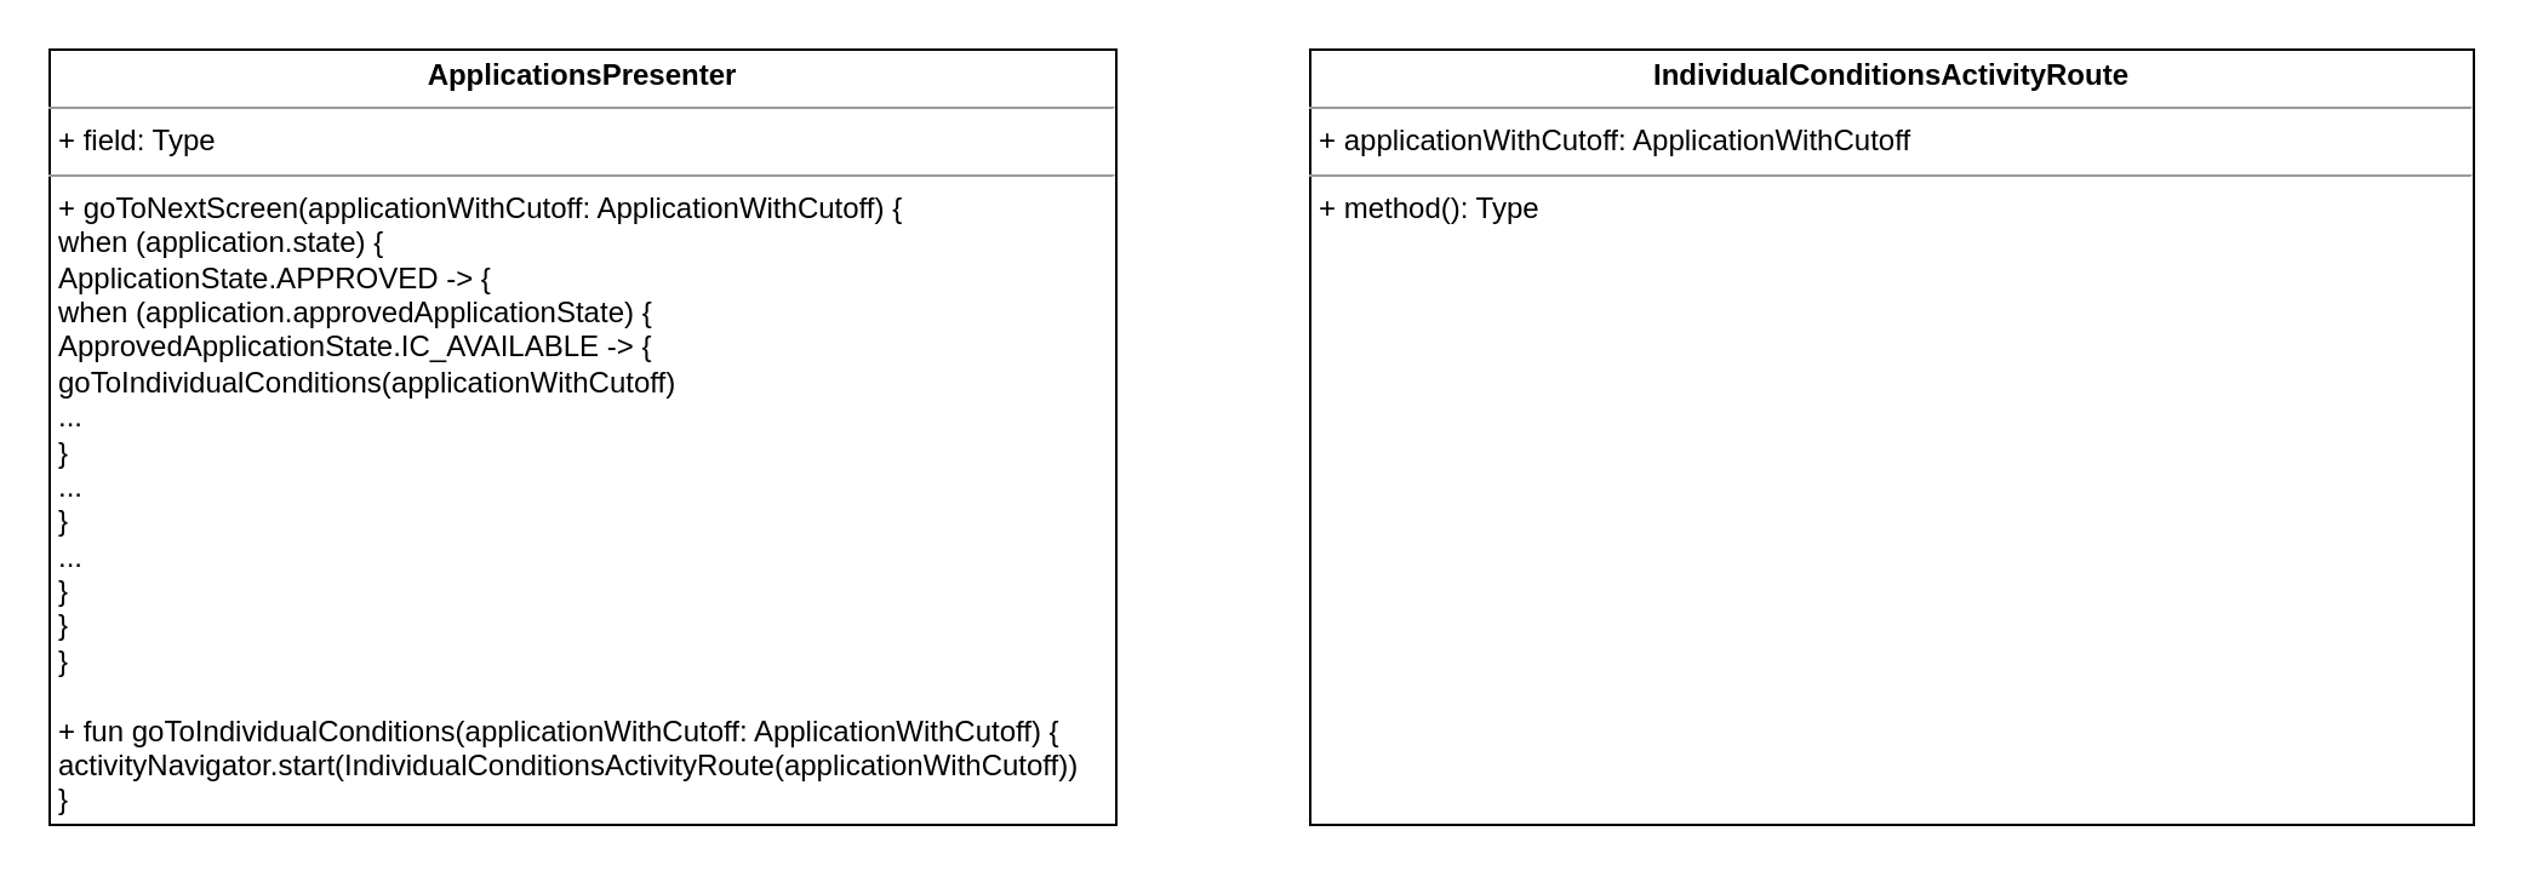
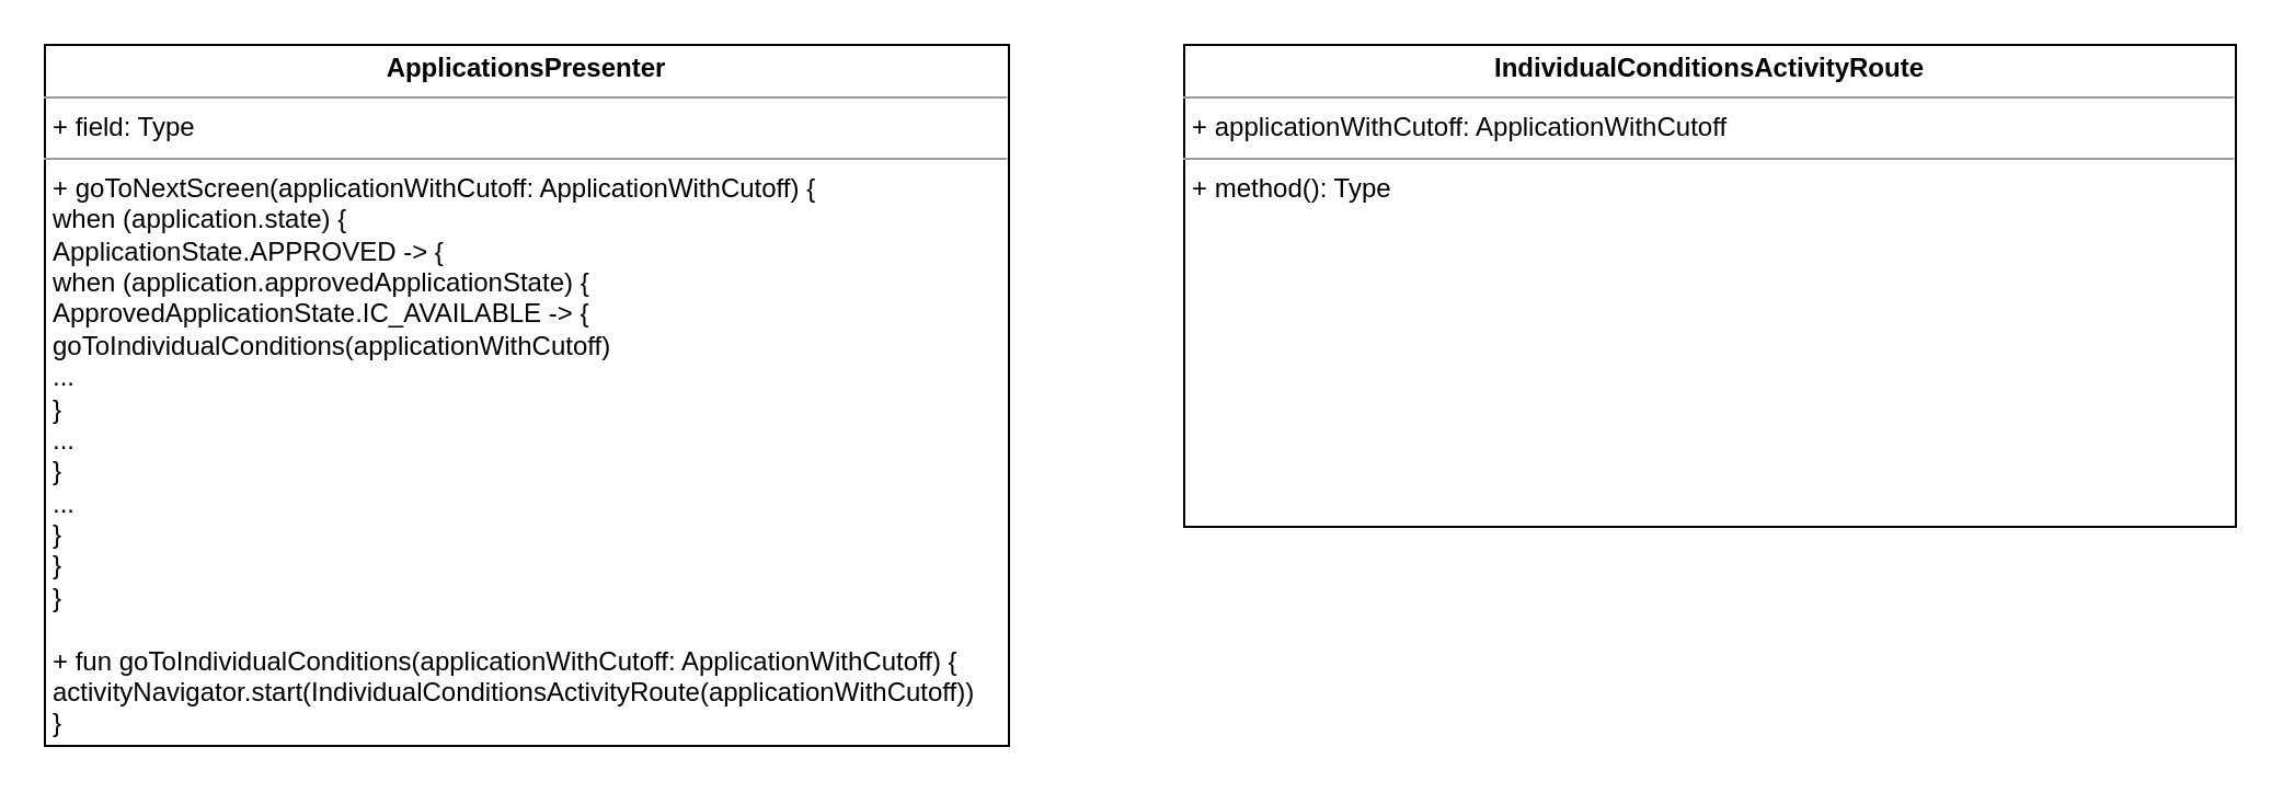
  <mxCell id="0" />
  <mxCell id="1" parent="0" />
  <mxCell id="2" value="&lt;p style=&quot;margin: 0px ; margin-top: 4px ; text-align: center&quot;&gt;&lt;b&gt;ApplicationsPresenter&lt;/b&gt;&lt;/p&gt;&lt;hr size=&quot;1&quot;&gt;&lt;p style=&quot;margin: 0px ; margin-left: 4px&quot;&gt;+ field: Type&lt;/p&gt;&lt;hr size=&quot;1&quot;&gt;&lt;p style=&quot;margin: 0px ; margin-left: 4px&quot;&gt;+ goToNextScreen(applicationWithCutoff: ApplicationWithCutoff) {&lt;/p&gt;&lt;p style=&quot;margin: 0px ; margin-left: 4px&quot;&gt;when (application.state) {&lt;/p&gt;&lt;p style=&quot;margin: 0px ; margin-left: 4px&quot;&gt;ApplicationState.APPROVED -&amp;gt; {&lt;/p&gt;&lt;p style=&quot;margin: 0px ; margin-left: 4px&quot;&gt;when (application.approvedApplicationState) {&lt;/p&gt;&lt;p style=&quot;margin: 0px ; margin-left: 4px&quot;&gt;ApprovedApplicationState.IC_AVAILABLE -&amp;gt; {&lt;/p&gt;&lt;p style=&quot;margin: 0px ; margin-left: 4px&quot;&gt;goToIndividualConditions(applicationWithCutoff)&lt;br&gt;&lt;/p&gt;&lt;p style=&quot;margin: 0px ; margin-left: 4px&quot;&gt;...&lt;br&gt;&lt;/p&gt;&lt;p style=&quot;margin: 0px ; margin-left: 4px&quot;&gt;}&lt;br&gt;&lt;/p&gt;&lt;p style=&quot;margin: 0px ; margin-left: 4px&quot;&gt;...&lt;br&gt;&lt;/p&gt;&lt;p style=&quot;margin: 0px ; margin-left: 4px&quot;&gt;}&lt;br&gt;&lt;/p&gt;&lt;p style=&quot;margin: 0px ; margin-left: 4px&quot;&gt;...&lt;br&gt;&lt;/p&gt;&lt;p style=&quot;margin: 0px ; margin-left: 4px&quot;&gt;}&lt;br&gt;&lt;/p&gt;&lt;p style=&quot;margin: 0px ; margin-left: 4px&quot;&gt;}&lt;br&gt;&lt;/p&gt;&lt;p style=&quot;margin: 0px ; margin-left: 4px&quot;&gt;}&lt;/p&gt;&lt;p style=&quot;margin: 0px ; margin-left: 4px&quot;&gt;&lt;br&gt;&lt;/p&gt;&lt;p style=&quot;margin: 0px ; margin-left: 4px&quot;&gt;+ fun goToIndividualConditions(applicationWithCutoff: ApplicationWithCutoff) {&lt;/p&gt;&lt;p style=&quot;margin: 0px ; margin-left: 4px&quot;&gt;activityNavigator.start(IndividualConditionsActivityRoute(applicationWithCutoff))&lt;br&gt;&lt;/p&gt;&lt;p style=&quot;margin: 0px ; margin-left: 4px&quot;&gt;}&lt;br&gt;&lt;/p&gt;" style="verticalAlign=top;align=left;overflow=fill;fontSize=12;fontFamily=Helvetica;html=1;" vertex="1" parent="1"><mxGeometry x="20" y="20" width="440" height="320" as="geometry" /></mxCell>
- <mxCell id="3" value="&lt;p style=&quot;margin: 0px ; margin-top: 4px ; text-align: center&quot;&gt;&lt;b&gt;IndividualConditionsActivityRoute&lt;/b&gt;&lt;/p&gt;&lt;hr size=&quot;1&quot;&gt;&lt;p style=&quot;margin: 0px ; margin-left: 4px&quot;&gt;+ applicationWithCutoff: ApplicationWithCutoff&lt;/p&gt;&lt;hr size=&quot;1&quot;&gt;&lt;p style=&quot;margin: 0px ; margin-left: 4px&quot;&gt;+ method(): Type&lt;/p&gt;" style="verticalAlign=top;align=left;overflow=fill;fontSize=12;fontFamily=Helvetica;html=1;" vertex="1" parent="1"><mxGeometry x="540" y="20" width="480" height="320" as="geometry" /></mxCell>
+ <mxCell id="3" value="&lt;p style=&quot;margin: 0px ; margin-top: 4px ; text-align: center&quot;&gt;&lt;b&gt;IndividualConditionsActivityRoute&lt;/b&gt;&lt;/p&gt;&lt;hr size=&quot;1&quot;&gt;&lt;p style=&quot;margin: 0px ; margin-left: 4px&quot;&gt;+ applicationWithCutoff: ApplicationWithCutoff&lt;/p&gt;&lt;hr size=&quot;1&quot;&gt;&lt;p style=&quot;margin: 0px ; margin-left: 4px&quot;&gt;+ method(): Type&lt;/p&gt;" style="verticalAlign=top;align=left;overflow=fill;fontSize=12;fontFamily=Helvetica;html=1;" vertex="1" parent="1"><mxGeometry x="540" y="20" width="480" height="220" as="geometry" /></mxCell>
